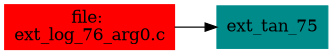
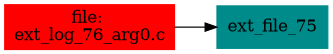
  digraph {
    rankdir=LR
    node [shape=box style=filled]
    n1 [color=red label="file: \next_log_76_arg0.c"]
-   n2 [color=cyan4 label=ext_tan_75]
+   n2 [color=cyan4 label=ext_file_75]
    n1 -> n2
  }
